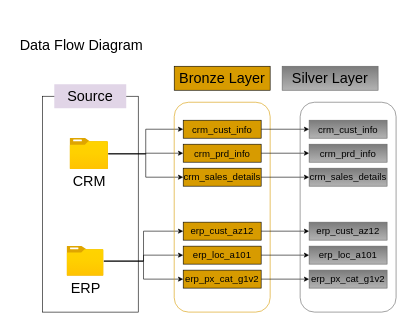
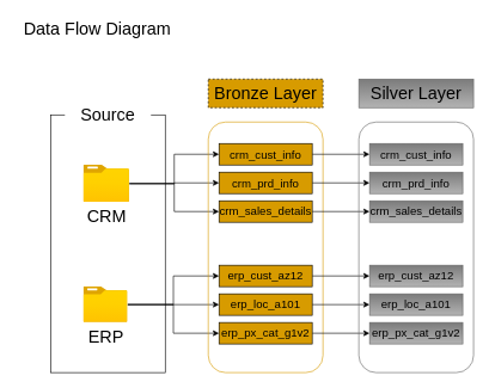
  <mxCell id="0" />
  <mxCell id="1" parent="0" />
  <mxCell id="2" value="" style="rounded=0;whiteSpace=wrap;html=1;fillColor=none;" parent="1" vertex="1"><mxGeometry x="70" y="160" width="160" height="360" as="geometry" /></mxCell>
- <mxCell id="3" value="&lt;font style=&quot;font-size: 24px;&quot;&gt;Source&lt;/font&gt;" style="rounded=0;whiteSpace=wrap;html=1;strokeColor=none;fillColor=#e1d5e7;" parent="1" vertex="1"><mxGeometry x="90" y="140" width="120" height="40" as="geometry" /></mxCell>
+ <mxCell id="3" value="&lt;font style=&quot;font-size: 24px;&quot;&gt;Source&lt;/font&gt;" style="rounded=0;whiteSpace=wrap;html=1;strokeColor=none;" parent="1" vertex="1"><mxGeometry x="90" y="140" width="120" height="40" as="geometry" /></mxCell>
  <mxCell id="4" style="edgeStyle=orthogonalEdgeStyle;rounded=0;orthogonalLoop=1;jettySize=auto;html=1;entryX=0;entryY=0.5;entryDx=0;entryDy=0;" parent="1" source="7" target="15" edge="1"><mxGeometry relative="1" as="geometry" /></mxCell>
  <mxCell id="5" style="edgeStyle=orthogonalEdgeStyle;rounded=0;orthogonalLoop=1;jettySize=auto;html=1;entryX=0;entryY=0.5;entryDx=0;entryDy=0;" parent="1" source="7" target="17" edge="1"><mxGeometry relative="1" as="geometry" /></mxCell>
  <mxCell id="6" style="edgeStyle=orthogonalEdgeStyle;rounded=0;orthogonalLoop=1;jettySize=auto;html=1;entryX=0;entryY=0.5;entryDx=0;entryDy=0;" parent="1" source="7" target="19" edge="1"><mxGeometry relative="1" as="geometry" /></mxCell>
  <mxCell id="7" value="&lt;font style=&quot;font-size: 24px;&quot;&gt;CRM&lt;/font&gt;" style="image;aspect=fixed;html=1;points=[];align=center;fontSize=12;image=img/lib/azure2/general/Folder_Blank.svg;" parent="1" vertex="1"><mxGeometry x="116" y="230" width="64" height="51.94" as="geometry" /></mxCell>
  <mxCell id="8" style="edgeStyle=orthogonalEdgeStyle;rounded=0;orthogonalLoop=1;jettySize=auto;html=1;entryX=0;entryY=0.5;entryDx=0;entryDy=0;" parent="1" source="11" target="21" edge="1"><mxGeometry relative="1" as="geometry" /></mxCell>
  <mxCell id="9" style="edgeStyle=orthogonalEdgeStyle;rounded=0;orthogonalLoop=1;jettySize=auto;html=1;" parent="1" source="11" target="23" edge="1"><mxGeometry relative="1" as="geometry" /></mxCell>
  <mxCell id="10" style="edgeStyle=orthogonalEdgeStyle;rounded=0;orthogonalLoop=1;jettySize=auto;html=1;entryX=0;entryY=0.5;entryDx=0;entryDy=0;" parent="1" source="11" target="25" edge="1"><mxGeometry relative="1" as="geometry" /></mxCell>
- <mxCell id="11" value="&lt;font style=&quot;font-size: 24px;&quot;&gt;ERP&lt;/font&gt;" style="image;aspect=fixed;html=1;points=[];align=center;fontSize=12;image=img/lib/azure2/general/Folder_Blank.svg;" parent="1" vertex="1"><mxGeometry x="111" y="410" width="61.61" height="50" as="geometry" /></mxCell>
+ <mxCell id="11" value="&lt;font style=&quot;font-size: 24px;&quot;&gt;ERP&lt;/font&gt;" style="image;aspect=fixed;html=1;points=[];align=center;fontSize=12;image=img/lib/azure2/general/Folder_Blank.svg;" parent="1" vertex="1"><mxGeometry x="116" y="400" width="61.61" height="50" as="geometry" /></mxCell>
  <mxCell id="12" value="" style="rounded=1;whiteSpace=wrap;html=1;fillColor=none;strokeColor=#D79B00;" parent="1" vertex="1"><mxGeometry x="290" y="170" width="160" height="350" as="geometry" /></mxCell>
- <mxCell id="13" value="&lt;span style=&quot;font-size: 24px;&quot;&gt;Bronze Layer&lt;/span&gt;" style="rounded=0;whiteSpace=wrap;html=1;fillColor=#D79B00;" parent="1" vertex="1"><mxGeometry x="290" y="110" width="160" height="40" as="geometry" /></mxCell>
+ <mxCell id="13" value="&lt;span style=&quot;font-size: 24px;&quot;&gt;Bronze Layer&lt;/span&gt;" style="rounded=0;whiteSpace=wrap;html=1;fillColor=#D79B00;dashed=1;" parent="1" vertex="1"><mxGeometry x="290" y="110" width="160" height="40" as="geometry" /></mxCell>
  <mxCell id="14" style="edgeStyle=orthogonalEdgeStyle;rounded=0;orthogonalLoop=1;jettySize=auto;html=1;entryX=0;entryY=0.5;entryDx=0;entryDy=0;" edge="1" parent="1" source="15" target="29"><mxGeometry relative="1" as="geometry" /></mxCell>
  <mxCell id="15" value="&lt;font style=&quot;font-size: 16px;&quot;&gt;crm_cust_info&lt;/font&gt;" style="rounded=0;whiteSpace=wrap;html=1;fillColor=#D79B00;" parent="1" vertex="1"><mxGeometry x="305" y="200" width="130" height="30" as="geometry" /></mxCell>
  <mxCell id="16" style="edgeStyle=orthogonalEdgeStyle;rounded=0;orthogonalLoop=1;jettySize=auto;html=1;entryX=0;entryY=0.5;entryDx=0;entryDy=0;" edge="1" parent="1" source="17" target="30"><mxGeometry relative="1" as="geometry" /></mxCell>
  <mxCell id="17" value="&lt;font style=&quot;font-size: 16px;&quot;&gt;crm_prd_info&lt;/font&gt;" style="rounded=0;whiteSpace=wrap;html=1;fillColor=#D79B00;" parent="1" vertex="1"><mxGeometry x="305" y="240" width="130" height="30" as="geometry" /></mxCell>
  <mxCell id="18" style="edgeStyle=orthogonalEdgeStyle;rounded=0;orthogonalLoop=1;jettySize=auto;html=1;entryX=0;entryY=0.5;entryDx=0;entryDy=0;" edge="1" parent="1" source="19" target="31"><mxGeometry relative="1" as="geometry" /></mxCell>
  <mxCell id="19" value="&lt;font style=&quot;font-size: 16px;&quot;&gt;crm_sales_details&lt;/font&gt;" style="rounded=0;whiteSpace=wrap;html=1;fillColor=#D79B00;" parent="1" vertex="1"><mxGeometry x="305" y="280" width="130" height="30" as="geometry" /></mxCell>
  <mxCell id="20" style="edgeStyle=orthogonalEdgeStyle;rounded=0;orthogonalLoop=1;jettySize=auto;html=1;" edge="1" parent="1" source="21" target="32"><mxGeometry relative="1" as="geometry" /></mxCell>
  <mxCell id="21" value="&lt;font style=&quot;font-size: 16px;&quot;&gt;erp_cust_az12&lt;/font&gt;" style="rounded=0;whiteSpace=wrap;html=1;fillColor=#D79B00;" parent="1" vertex="1"><mxGeometry x="305" y="370" width="130" height="30" as="geometry" /></mxCell>
  <mxCell id="22" style="edgeStyle=orthogonalEdgeStyle;rounded=0;orthogonalLoop=1;jettySize=auto;html=1;entryX=0;entryY=0.5;entryDx=0;entryDy=0;" edge="1" parent="1" source="23" target="33"><mxGeometry relative="1" as="geometry" /></mxCell>
  <mxCell id="23" value="&lt;font style=&quot;font-size: 16px;&quot;&gt;erp_loc_a101&lt;/font&gt;" style="rounded=0;whiteSpace=wrap;html=1;fillColor=#D79B00;" parent="1" vertex="1"><mxGeometry x="305" y="410" width="130" height="30" as="geometry" /></mxCell>
  <mxCell id="24" style="edgeStyle=orthogonalEdgeStyle;rounded=0;orthogonalLoop=1;jettySize=auto;html=1;entryX=0;entryY=0.5;entryDx=0;entryDy=0;" edge="1" parent="1" source="25" target="34"><mxGeometry relative="1" as="geometry" /></mxCell>
  <mxCell id="25" value="&lt;font style=&quot;font-size: 16px;&quot;&gt;erp_px_cat_g1v2&lt;/font&gt;" style="rounded=0;whiteSpace=wrap;html=1;fillColor=#D79B00;" parent="1" vertex="1"><mxGeometry x="305" y="450" width="130" height="30" as="geometry" /></mxCell>
- <mxCell id="26" value="&lt;font style=&quot;font-size: 24px;&quot;&gt;Data Flow Diagram&lt;/font&gt;" style="text;html=1;align=center;verticalAlign=middle;resizable=0;points=[];autosize=1;strokeColor=none;fillColor=none;" parent="1" vertex="1"><mxGeometry x="20" y="55" width="230" height="40" as="geometry" /></mxCell>
+ <mxCell id="26" value="&lt;font style=&quot;font-size: 24px;&quot;&gt;Data Flow Diagram&lt;/font&gt;" style="text;html=1;align=center;verticalAlign=middle;resizable=0;points=[];autosize=1;strokeColor=none;fillColor=none;" parent="1" vertex="1"><mxGeometry x="20" y="20" width="230" height="40" as="geometry" /></mxCell>
  <mxCell id="27" value="" style="rounded=1;whiteSpace=wrap;html=1;fillColor=none;strokeColor=#666666;gradientColor=#b3b3b3;" vertex="1" parent="1"><mxGeometry x="500" y="170" width="160" height="350" as="geometry" /></mxCell>
- <mxCell id="28" value="&lt;span style=&quot;font-size: 24px;&quot;&gt;Silver Layer&lt;/span&gt;" style="rounded=0;whiteSpace=wrap;html=1;fillColor=#7B7B7B;gradientColor=#b3b3b3;strokeColor=#666666;" vertex="1" parent="1"><mxGeometry x="470" y="110" width="160" height="40" as="geometry" /></mxCell>
+ <mxCell id="28" value="&lt;span style=&quot;font-size: 24px;&quot;&gt;Silver Layer&lt;/span&gt;" style="rounded=0;whiteSpace=wrap;html=1;fillColor=#7B7B7B;gradientColor=#b3b3b3;strokeColor=#666666;" vertex="1" parent="1"><mxGeometry x="500" y="110" width="160" height="40" as="geometry" /></mxCell>
  <mxCell id="29" value="&lt;font style=&quot;font-size: 16px;&quot;&gt;crm_cust_info&lt;/font&gt;" style="rounded=0;whiteSpace=wrap;html=1;fillColor=#7B7B7B;gradientColor=#b3b3b3;strokeColor=#666666;" vertex="1" parent="1"><mxGeometry x="515" y="200" width="130" height="30" as="geometry" /></mxCell>
  <mxCell id="30" value="&lt;font style=&quot;font-size: 16px;&quot;&gt;crm_prd_info&lt;/font&gt;" style="rounded=0;whiteSpace=wrap;html=1;fillColor=#7B7B7B;gradientColor=#b3b3b3;strokeColor=#666666;" vertex="1" parent="1"><mxGeometry x="515" y="240" width="130" height="30" as="geometry" /></mxCell>
  <mxCell id="31" value="&lt;font style=&quot;font-size: 16px;&quot;&gt;crm_sales_details&lt;/font&gt;" style="rounded=0;whiteSpace=wrap;html=1;fillColor=#7B7B7B;gradientColor=#b3b3b3;strokeColor=#666666;" vertex="1" parent="1"><mxGeometry x="515" y="280" width="130" height="30" as="geometry" /></mxCell>
  <mxCell id="32" value="&lt;font style=&quot;font-size: 16px;&quot;&gt;erp_cust_az12&lt;/font&gt;" style="rounded=0;whiteSpace=wrap;html=1;fillColor=#7B7B7B;gradientColor=#b3b3b3;strokeColor=#666666;" vertex="1" parent="1"><mxGeometry x="515" y="370" width="130" height="30" as="geometry" /></mxCell>
  <mxCell id="33" value="&lt;font style=&quot;font-size: 16px;&quot;&gt;erp_loc_a101&lt;/font&gt;" style="rounded=0;whiteSpace=wrap;html=1;fillColor=#7B7B7B;gradientColor=#b3b3b3;strokeColor=#666666;" vertex="1" parent="1"><mxGeometry x="515" y="410" width="130" height="30" as="geometry" /></mxCell>
  <mxCell id="34" value="&lt;font style=&quot;font-size: 16px;&quot;&gt;erp_px_cat_g1v2&lt;/font&gt;" style="rounded=0;whiteSpace=wrap;html=1;fillColor=#7B7B7B;gradientColor=#b3b3b3;strokeColor=#666666;" vertex="1" parent="1"><mxGeometry x="515" y="450" width="130" height="30" as="geometry" /></mxCell>
